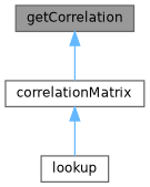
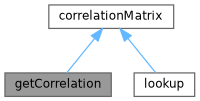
  digraph {
    rankdir=TB
    node [color=grey40 fillcolor=white fontname=Helvetica fontsize=10 shape=box style=filled]
    edge [color=steelblue1 dir=back fontname=Helvetica fontsize=10 labelfontname=Helvetica labelfontsize=10 style=solid]
    n1 [color=gray40 fillcolor=grey60 fontcolor=black height=0.2 label=getCorrelation width=0.4]
    n2 [height=0.2 label=correlationMatrix width=0.4]
    n3 [height=0.2 label=lookup width=0.4]
-   n1 -> n2
+   n2 -> n1
    n2 -> n3
  }
